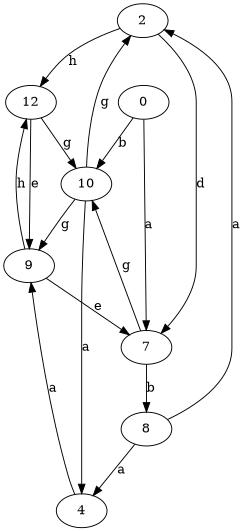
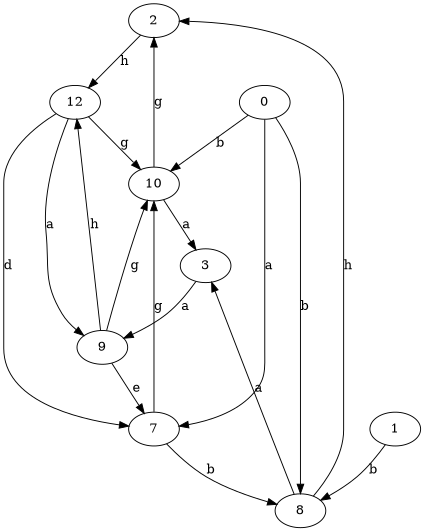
  strict digraph {
    2
    12
    10
-   3 [label=4]
+   3
    9
    7
    n7 [label=8]
    0
+   1
    2 -> 12 [label=h]
    12 -> 10 [label=g]
-   12 -> 9 [label=e]
-   2 -> 7 [label=d]
+   12 -> 9 [label=a]
+   12 -> 7 [label=d]
    10 -> 2 [label=g]
    10 -> 3 [label=a]
    3 -> 9 [label=a]
    9 -> 12 [label=h]
-   10 -> 9 [label=g]
+   9 -> 10 [label=g]
    9 -> 7 [label=e]
    7 -> 10 [label=g]
    7 -> n7 [label=b]
-   n7 -> 2 [label=a]
+   n7 -> 2 [label=h]
    n7 -> 3 [label=a]
    0 -> 10 [label=b]
    0 -> 7 [label=a]
+   0 -> n7 [label=b]
+   1 -> n7 [label=b]
  }
